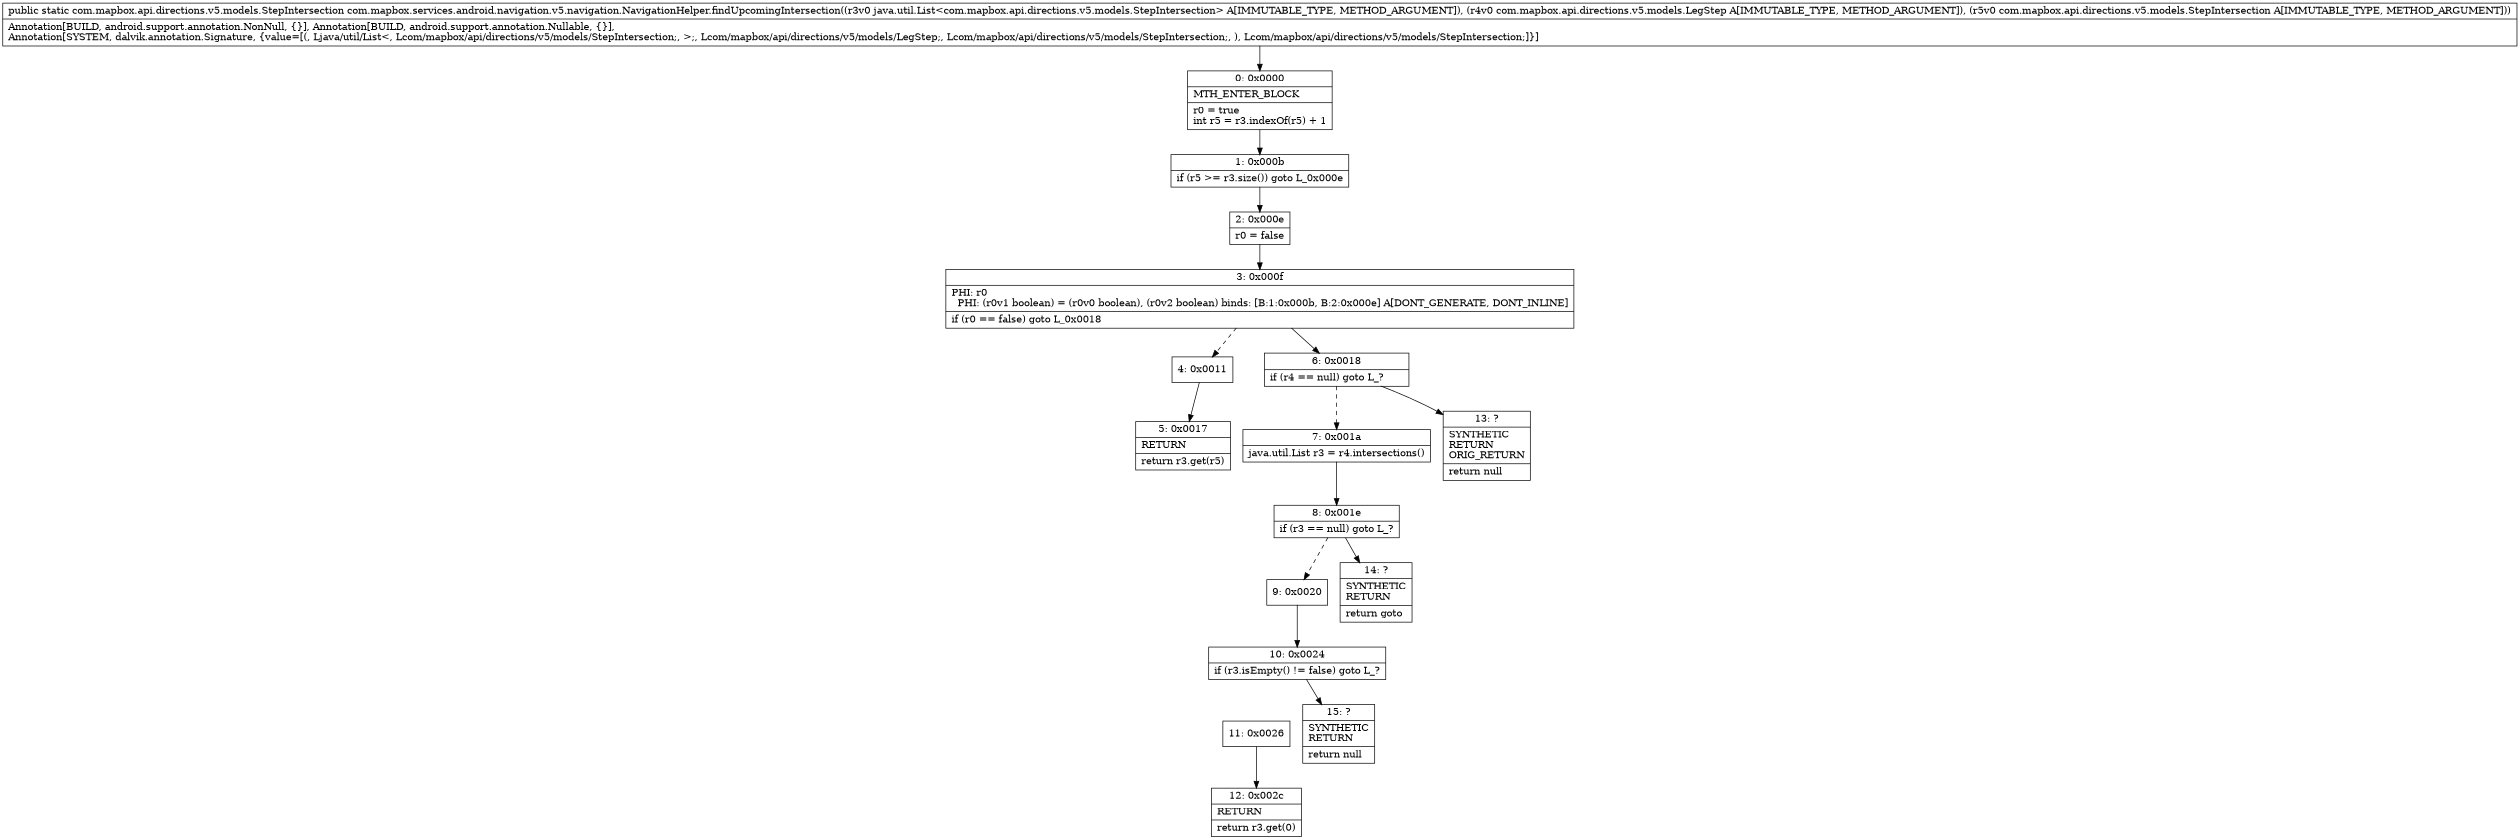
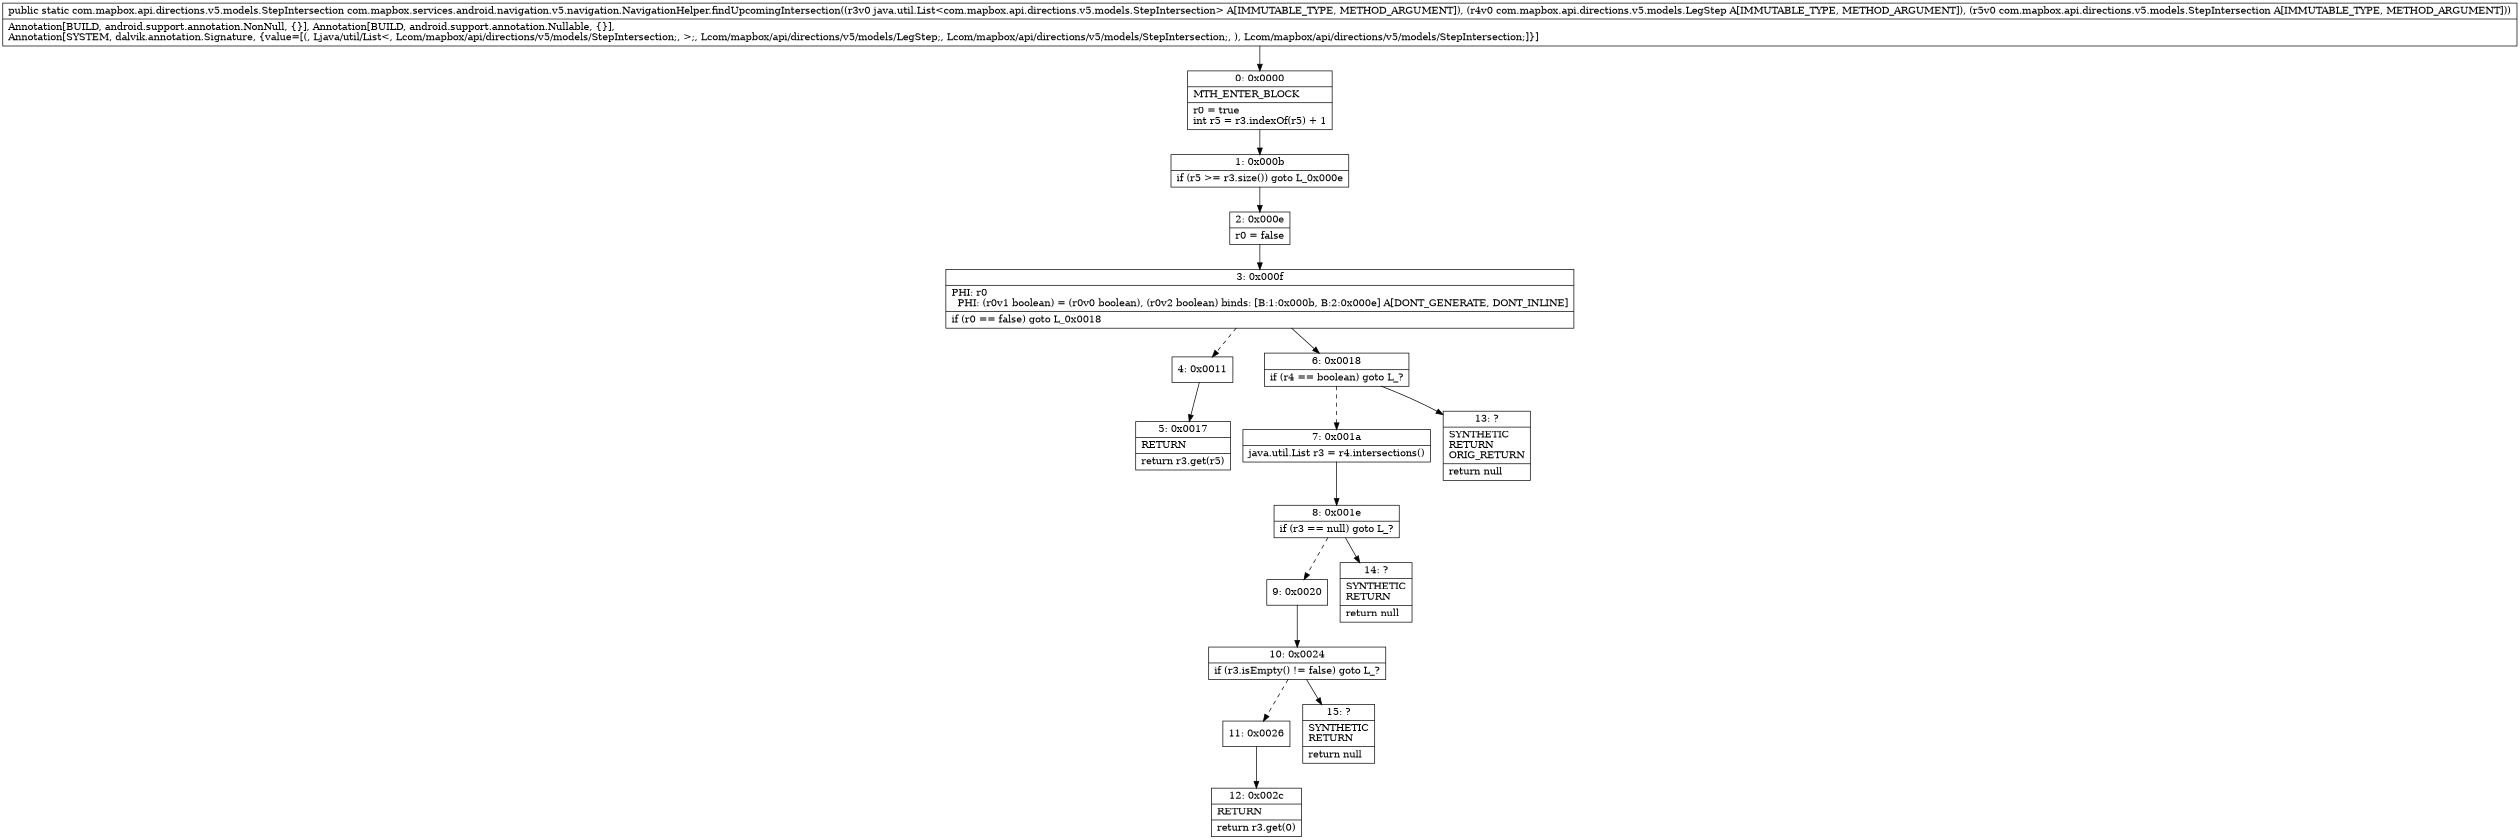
  digraph {
    node [shape=record]
    n1 [label="{0\:\ 0x0000|MTH_ENTER_BLOCK\l|r0 = true\lint r5 = r3.indexOf(r5) + 1\l}"]
    n2 [label="{1\:\ 0x000b|if (r5 \>= r3.size()) goto L_0x000e\l}"]
    n3 [label="{2\:\ 0x000e|r0 = false\l}"]
    n4 [label="{3\:\ 0x000f|PHI: r0 \l  PHI: (r0v1 boolean) = (r0v0 boolean), (r0v2 boolean) binds: [B:1:0x000b, B:2:0x000e] A[DONT_GENERATE, DONT_INLINE]\l|if (r0 == false) goto L_0x0018\l}"]
    n5 [label="{4\:\ 0x0011}"]
-   n6 [label="{6\:\ 0x0018|if (r4 == null) goto L_?\l}"]
+   n6 [label="{6\:\ 0x0018|if (r4 == boolean) goto L_?\l}"]
    n7 [label="{5\:\ 0x0017|RETURN\l|return r3.get(r5)\l}"]
    n8 [label="{7\:\ 0x001a|java.util.List r3 = r4.intersections()\l}"]
    n9 [label="{13\:\ ?|SYNTHETIC\lRETURN\lORIG_RETURN\l|return null\l}"]
    n10 [label="{8\:\ 0x001e|if (r3 == null) goto L_?\l}"]
    n11 [label="{9\:\ 0x0020}"]
-   n12 [label="{14\:\ ?|SYNTHETIC\lRETURN\l|return goto\l}"]
+   n12 [label="{14\:\ ?|SYNTHETIC\lRETURN\l|return null\l}"]
    n13 [label="{10\:\ 0x0024|if (r3.isEmpty() != false) goto L_?\l}"]
    n14 [label="{11\:\ 0x0026}"]
    n15 [label="{15\:\ ?|SYNTHETIC\lRETURN\l|return null\l}"]
    n16 [label="{12\:\ 0x002c|RETURN\l|return r3.get(0)\l}"]
    n17 [label="{public static com.mapbox.api.directions.v5.models.StepIntersection com.mapbox.services.android.navigation.v5.navigation.NavigationHelper.findUpcomingIntersection((r3v0 java.util.List\<com.mapbox.api.directions.v5.models.StepIntersection\> A[IMMUTABLE_TYPE, METHOD_ARGUMENT]), (r4v0 com.mapbox.api.directions.v5.models.LegStep A[IMMUTABLE_TYPE, METHOD_ARGUMENT]), (r5v0 com.mapbox.api.directions.v5.models.StepIntersection A[IMMUTABLE_TYPE, METHOD_ARGUMENT]))  | Annotation[BUILD, android.support.annotation.NonNull, \{\}], Annotation[BUILD, android.support.annotation.Nullable, \{\}], \lAnnotation[SYSTEM, dalvik.annotation.Signature, \{value=[(, Ljava\/util\/List\<, Lcom\/mapbox\/api\/directions\/v5\/models\/StepIntersection;, \>;, Lcom\/mapbox\/api\/directions\/v5\/models\/LegStep;, Lcom\/mapbox\/api\/directions\/v5\/models\/StepIntersection;, ), Lcom\/mapbox\/api\/directions\/v5\/models\/StepIntersection;]\}]\l}"]
    n1 -> n2
    n2 -> n3
    n3 -> n4
    n4 -> n5 [style=dashed]
    n4 -> n6
    n5 -> n7
    n6 -> n8 [style=dashed]
    n6 -> n9
    n8 -> n10
    n10 -> n11 [style=dashed]
    n10 -> n12
    n11 -> n13
+   n13 -> n14 [style=dashed]
    n13 -> n15
    n14 -> n16
    n17 -> n1
  }
